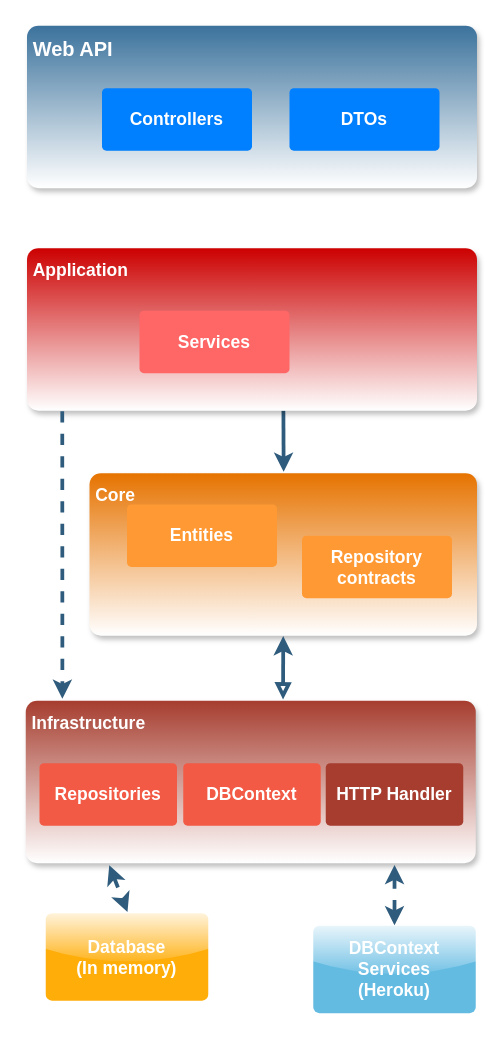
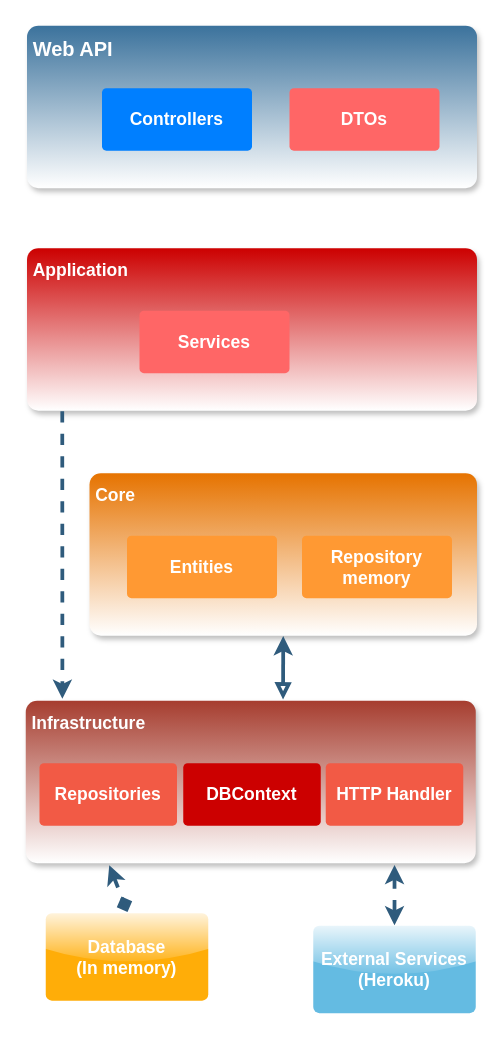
  <mxCell id="0" />
  <mxCell id="1" parent="0" />
- <mxCell id="2" value="" style="edgeStyle=none;rounded=0;jumpStyle=none;html=1;shadow=0;labelBackgroundColor=none;startArrow=none;startFill=0;endArrow=classic;endFill=1;jettySize=auto;orthogonalLoop=1;strokeColor=#2F5B7C;strokeWidth=3;fontFamily=Helvetica;fontSize=16;fontColor=#23445D;spacing=5;entryX=0.501;entryY=0.007;entryDx=0;entryDy=0;exitX=0.569;exitY=0.985;exitDx=0;exitDy=0;exitPerimeter=0;entryPerimeter=0;" parent="1" source="8" target="6" edge="1"><mxGeometry relative="1" as="geometry"><mxPoint x="582" y="159" as="sourcePoint" /><mxPoint x="411" y="387" as="targetPoint" /></mxGeometry></mxCell>
  <mxCell id="3" value="Web API" style="rounded=1;whiteSpace=wrap;html=1;shadow=1;labelBackgroundColor=none;strokeColor=none;strokeWidth=3;fillColor=#3B729C;fontFamily=Helvetica;fontSize=16;fontColor=#FFFFFF;align=left;fontStyle=1;spacing=5;arcSize=7;perimeterSpacing=2;labelPosition=center;verticalLabelPosition=middle;verticalAlign=top;gradientColor=#ffffff;" parent="1" vertex="1"><mxGeometry x="21" y="20" width="360" height="130" as="geometry" /></mxCell>
  <mxCell id="4" value="Infrastructure" style="rounded=1;whiteSpace=wrap;html=1;shadow=1;labelBackgroundColor=none;strokeColor=none;strokeWidth=3;fillColor=#A63D2F;fontFamily=Helvetica;fontSize=14;fontColor=#FFFFFF;align=left;spacing=5;fontStyle=1;arcSize=7;perimeterSpacing=2;verticalAlign=top;gradientColor=#ffffff;sketch=0;glass=0;" parent="1" vertex="1"><mxGeometry x="20" y="560" width="360" height="130" as="geometry" /></mxCell>
- <mxCell id="5" value="&lt;div&gt;DBContext Services&lt;/div&gt;&lt;div&gt;(Heroku)&lt;br&gt;&lt;/div&gt;" style="rounded=1;whiteSpace=wrap;html=1;shadow=0;labelBackgroundColor=none;strokeColor=none;strokeWidth=3;fillColor=#64bbe2;fontFamily=Helvetica;fontSize=14;fontColor=#FFFFFF;align=center;spacing=5;arcSize=7;perimeterSpacing=2;fontStyle=1;glass=1;" parent="1" vertex="1"><mxGeometry x="250" y="740" width="130" height="70" as="geometry" /></mxCell>
+ <mxCell id="5" value="&lt;div&gt;External Services&lt;/div&gt;&lt;div&gt;(Heroku)&lt;br&gt;&lt;/div&gt;" style="rounded=1;whiteSpace=wrap;html=1;shadow=0;labelBackgroundColor=none;strokeColor=none;strokeWidth=3;fillColor=#64bbe2;fontFamily=Helvetica;fontSize=14;fontColor=#FFFFFF;align=center;spacing=5;arcSize=7;perimeterSpacing=2;fontStyle=1;glass=1;" parent="1" vertex="1"><mxGeometry x="250" y="740" width="130" height="70" as="geometry" /></mxCell>
  <mxCell id="6" value="&lt;div&gt;Core&lt;/div&gt;" style="rounded=1;whiteSpace=wrap;html=1;shadow=1;labelBackgroundColor=none;strokeColor=none;strokeWidth=3;fillColor=#E67300;fontFamily=Helvetica;fontSize=14;fontColor=#FFFFFF;align=left;spacing=5;fontStyle=1;arcSize=7;perimeterSpacing=2;labelPosition=center;verticalLabelPosition=middle;verticalAlign=top;gradientColor=#ffffff;" parent="1" vertex="1"><mxGeometry x="71" y="378" width="310" height="130" as="geometry" /></mxCell>
  <mxCell id="7" value="&lt;div&gt;Database&lt;/div&gt;&lt;div&gt;(In memory)&lt;br&gt;&lt;/div&gt;" style="rounded=1;whiteSpace=wrap;html=1;shadow=0;labelBackgroundColor=none;strokeColor=none;strokeWidth=3;fillColor=#FFAD08;fontFamily=Helvetica;fontSize=14;fontColor=#FFFFFF;align=center;spacing=5;arcSize=7;perimeterSpacing=2;fontStyle=1;glass=1;" parent="1" vertex="1"><mxGeometry x="36" y="730" width="130" height="70" as="geometry" /></mxCell>
  <mxCell id="8" value="Application" style="rounded=1;whiteSpace=wrap;html=1;shadow=1;labelBackgroundColor=none;strokeColor=none;strokeWidth=3;fillColor=#CC0000;fontFamily=Helvetica;fontSize=14;fontColor=#FFFFFF;align=left;spacing=5;fontStyle=1;arcSize=7;perimeterSpacing=2;verticalAlign=top;gradientColor=#ffffff;" parent="1" vertex="1"><mxGeometry x="21" y="198" width="360" height="130" as="geometry" /></mxCell>
  <mxCell id="9" value="&lt;div&gt;Controllers&lt;/div&gt;" style="rounded=1;whiteSpace=wrap;html=1;shadow=0;labelBackgroundColor=none;strokeColor=none;strokeWidth=3;fillColor=#007FFF;fontFamily=Helvetica;fontSize=14;fontColor=#FFFFFF;align=center;spacing=5;fontStyle=1;arcSize=7;perimeterSpacing=2;" vertex="1" parent="1"><mxGeometry x="81" y="70" width="120" height="50" as="geometry" /></mxCell>
  <mxCell id="10" value="Services" style="rounded=1;whiteSpace=wrap;html=1;shadow=0;labelBackgroundColor=none;strokeColor=none;strokeWidth=3;fillColor=#FF6666;fontFamily=Helvetica;fontSize=14;fontColor=#ffffff;align=center;spacing=5;fontStyle=1;arcSize=7;perimeterSpacing=2;" vertex="1" parent="1"><mxGeometry x="111" y="248" width="120" height="50" as="geometry" /></mxCell>
- <mxCell id="11" value="DTOs" style="rounded=1;whiteSpace=wrap;html=1;shadow=0;labelBackgroundColor=none;strokeColor=none;strokeWidth=3;fillColor=#007FFF;fontFamily=Helvetica;fontSize=14;align=center;spacing=5;fontStyle=1;arcSize=7;perimeterSpacing=2;fontColor=#ffffff;" vertex="1" parent="1"><mxGeometry x="231" y="70" width="120" height="50" as="geometry" /></mxCell>
- <mxCell id="12" value="Entities" style="rounded=1;whiteSpace=wrap;html=1;shadow=0;labelBackgroundColor=none;strokeColor=none;strokeWidth=3;fillColor=#FF9933;fontFamily=Helvetica;fontSize=14;fontColor=#ffffff;align=center;spacing=5;fontStyle=1;arcSize=7;perimeterSpacing=2;" vertex="1" parent="1"><mxGeometry x="101" y="403" width="120" height="50" as="geometry" /></mxCell>
- <mxCell id="13" value="Repository contracts" style="rounded=1;whiteSpace=wrap;html=1;shadow=0;labelBackgroundColor=none;strokeColor=none;strokeWidth=3;fillColor=#FF9933;fontFamily=Helvetica;fontSize=14;align=center;spacing=5;fontStyle=1;arcSize=7;perimeterSpacing=2;fontColor=#ffffff;" vertex="1" parent="1"><mxGeometry x="241" y="428" width="120" height="50" as="geometry" /></mxCell>
+ <mxCell id="11" value="DTOs" style="rounded=1;whiteSpace=wrap;html=1;shadow=0;labelBackgroundColor=none;strokeColor=none;strokeWidth=3;fillColor=#ff6666;fontFamily=Helvetica;fontSize=14;align=center;spacing=5;fontStyle=1;arcSize=7;perimeterSpacing=2;fontColor=#ffffff;" vertex="1" parent="1"><mxGeometry x="231" y="70" width="120" height="50" as="geometry" /></mxCell>
+ <mxCell id="12" value="Entities" style="rounded=1;whiteSpace=wrap;html=1;shadow=0;labelBackgroundColor=none;strokeColor=none;strokeWidth=3;fillColor=#FF9933;fontFamily=Helvetica;fontSize=14;fontColor=#ffffff;align=center;spacing=5;fontStyle=1;arcSize=7;perimeterSpacing=2;" vertex="1" parent="1"><mxGeometry x="101" y="428" width="120" height="50" as="geometry" /></mxCell>
+ <mxCell id="13" value="Repository memory" style="rounded=1;whiteSpace=wrap;html=1;shadow=0;labelBackgroundColor=none;strokeColor=none;strokeWidth=3;fillColor=#FF9933;fontFamily=Helvetica;fontSize=14;align=center;spacing=5;fontStyle=1;arcSize=7;perimeterSpacing=2;fontColor=#ffffff;" vertex="1" parent="1"><mxGeometry x="241" y="428" width="120" height="50" as="geometry" /></mxCell>
  <mxCell id="14" value="" style="edgeStyle=none;rounded=0;jumpStyle=none;html=1;shadow=0;labelBackgroundColor=none;startArrow=classic;startFill=1;endArrow=block;endFill=0;jettySize=auto;orthogonalLoop=1;strokeColor=#2F5B7C;strokeWidth=3;fontFamily=Helvetica;fontSize=16;fontColor=#23445D;spacing=5;entryX=0.571;entryY=0.008;entryDx=0;entryDy=0;entryPerimeter=0;exitX=0.5;exitY=0.988;exitDx=0;exitDy=0;exitPerimeter=0;" edge="1" parent="1" source="6" target="4"><mxGeometry relative="1" as="geometry"><mxPoint x="226" y="510" as="sourcePoint" /><mxPoint x="225.52" y="556.01" as="targetPoint" /></mxGeometry></mxCell>
- <mxCell id="15" value="" style="edgeStyle=none;rounded=0;jumpStyle=none;html=1;shadow=0;labelBackgroundColor=none;startArrow=classic;startFill=1;endArrow=classic;endFill=1;jettySize=auto;orthogonalLoop=1;strokeColor=#2F5B7C;strokeWidth=3;fontFamily=Helvetica;fontSize=16;fontColor=#23445D;spacing=5;exitX=0.189;exitY=0.998;exitDx=0;exitDy=0;exitPerimeter=0;entryX=0.503;entryY=0.014;entryDx=0;entryDy=0;entryPerimeter=0;dashed=1;" edge="1" parent="1" source="4" target="7"><mxGeometry relative="1" as="geometry"><mxPoint x="81" y="680" as="sourcePoint" /><mxPoint x="81.004" y="737.732" as="targetPoint" /></mxGeometry></mxCell>
+ <mxCell id="15" value="" style="edgeStyle=none;rounded=0;jumpStyle=none;html=1;shadow=0;labelBackgroundColor=none;startArrow=classic;startFill=1;endArrow=diamond;endFill=1;jettySize=auto;orthogonalLoop=1;strokeColor=#2F5B7C;strokeWidth=3;fontFamily=Helvetica;fontSize=16;fontColor=#23445D;spacing=5;exitX=0.189;exitY=0.998;exitDx=0;exitDy=0;exitPerimeter=0;entryX=0.503;entryY=0.014;entryDx=0;entryDy=0;entryPerimeter=0;dashed=1;" edge="1" parent="1" source="4" target="7"><mxGeometry relative="1" as="geometry"><mxPoint x="81" y="680" as="sourcePoint" /><mxPoint x="81.004" y="737.732" as="targetPoint" /></mxGeometry></mxCell>
  <mxCell id="16" value="" style="edgeStyle=none;rounded=0;jumpStyle=none;html=1;shadow=0;labelBackgroundColor=none;startArrow=classic;startFill=1;endArrow=classic;endFill=1;jettySize=auto;orthogonalLoop=1;strokeColor=#2F5B7C;strokeWidth=3;fontFamily=Helvetica;fontSize=16;fontColor=#23445D;spacing=5;entryX=0.5;entryY=0.024;entryDx=0;entryDy=0;entryPerimeter=0;exitX=0.816;exitY=0.996;exitDx=0;exitDy=0;exitPerimeter=0;dashed=1;" edge="1" parent="1" source="4" target="5"><mxGeometry relative="1" as="geometry"><mxPoint x="311" y="700" as="sourcePoint" /><mxPoint x="314.524" y="737.732" as="targetPoint" /></mxGeometry></mxCell>
  <mxCell id="17" value="" style="edgeStyle=none;rounded=0;jumpStyle=none;html=1;shadow=0;labelBackgroundColor=none;startArrow=none;startFill=0;endArrow=classic;endFill=1;jettySize=auto;orthogonalLoop=1;strokeColor=#2F5B7C;strokeWidth=3;fontFamily=Helvetica;fontSize=16;fontColor=#23445D;spacing=5;entryX=0.086;entryY=0.004;entryDx=0;entryDy=0;entryPerimeter=0;exitX=0.083;exitY=0.989;exitDx=0;exitDy=0;exitPerimeter=0;dashed=1;" edge="1" parent="1" source="8" target="4"><mxGeometry relative="1" as="geometry"><mxPoint x="49" y="320" as="sourcePoint" /><mxPoint x="51.004" y="375.732" as="targetPoint" /></mxGeometry></mxCell>
  <mxCell id="18" value="Repositories" style="rounded=1;whiteSpace=wrap;html=1;shadow=0;labelBackgroundColor=none;strokeColor=none;strokeWidth=3;fillColor=#F25A45;fontFamily=Helvetica;fontSize=14;align=center;spacing=5;fontStyle=1;arcSize=7;perimeterSpacing=2;fontColor=#ffffff;" vertex="1" parent="1"><mxGeometry x="31" y="610" width="110" height="50" as="geometry" /></mxCell>
- <mxCell id="19" value="DBContext" style="rounded=1;whiteSpace=wrap;html=1;shadow=0;labelBackgroundColor=none;strokeColor=none;strokeWidth=3;fillColor=#F25A45;fontFamily=Helvetica;fontSize=14;align=center;spacing=5;fontStyle=1;arcSize=7;perimeterSpacing=2;fontColor=#ffffff;" vertex="1" parent="1"><mxGeometry x="146" y="610" width="110" height="50" as="geometry" /></mxCell>
- <mxCell id="20" value="HTTP Handler" style="rounded=1;whiteSpace=wrap;html=1;shadow=0;labelBackgroundColor=none;strokeColor=none;strokeWidth=3;fillColor=#a63d2f;fontFamily=Helvetica;fontSize=14;align=center;spacing=5;fontStyle=1;arcSize=7;perimeterSpacing=2;fontColor=#ffffff;" vertex="1" parent="1"><mxGeometry x="260" y="610" width="110" height="50" as="geometry" /></mxCell>
+ <mxCell id="19" value="DBContext" style="rounded=1;whiteSpace=wrap;html=1;shadow=0;labelBackgroundColor=none;strokeColor=none;strokeWidth=3;fillColor=#cc0000;fontFamily=Helvetica;fontSize=14;align=center;spacing=5;fontStyle=1;arcSize=7;perimeterSpacing=2;fontColor=#ffffff;" vertex="1" parent="1"><mxGeometry x="146" y="610" width="110" height="50" as="geometry" /></mxCell>
+ <mxCell id="20" value="HTTP Handler" style="rounded=1;whiteSpace=wrap;html=1;shadow=0;labelBackgroundColor=none;strokeColor=none;strokeWidth=3;fillColor=#F25A45;fontFamily=Helvetica;fontSize=14;align=center;spacing=5;fontStyle=1;arcSize=7;perimeterSpacing=2;fontColor=#ffffff;" vertex="1" parent="1"><mxGeometry x="260" y="610" width="110" height="50" as="geometry" /></mxCell>
